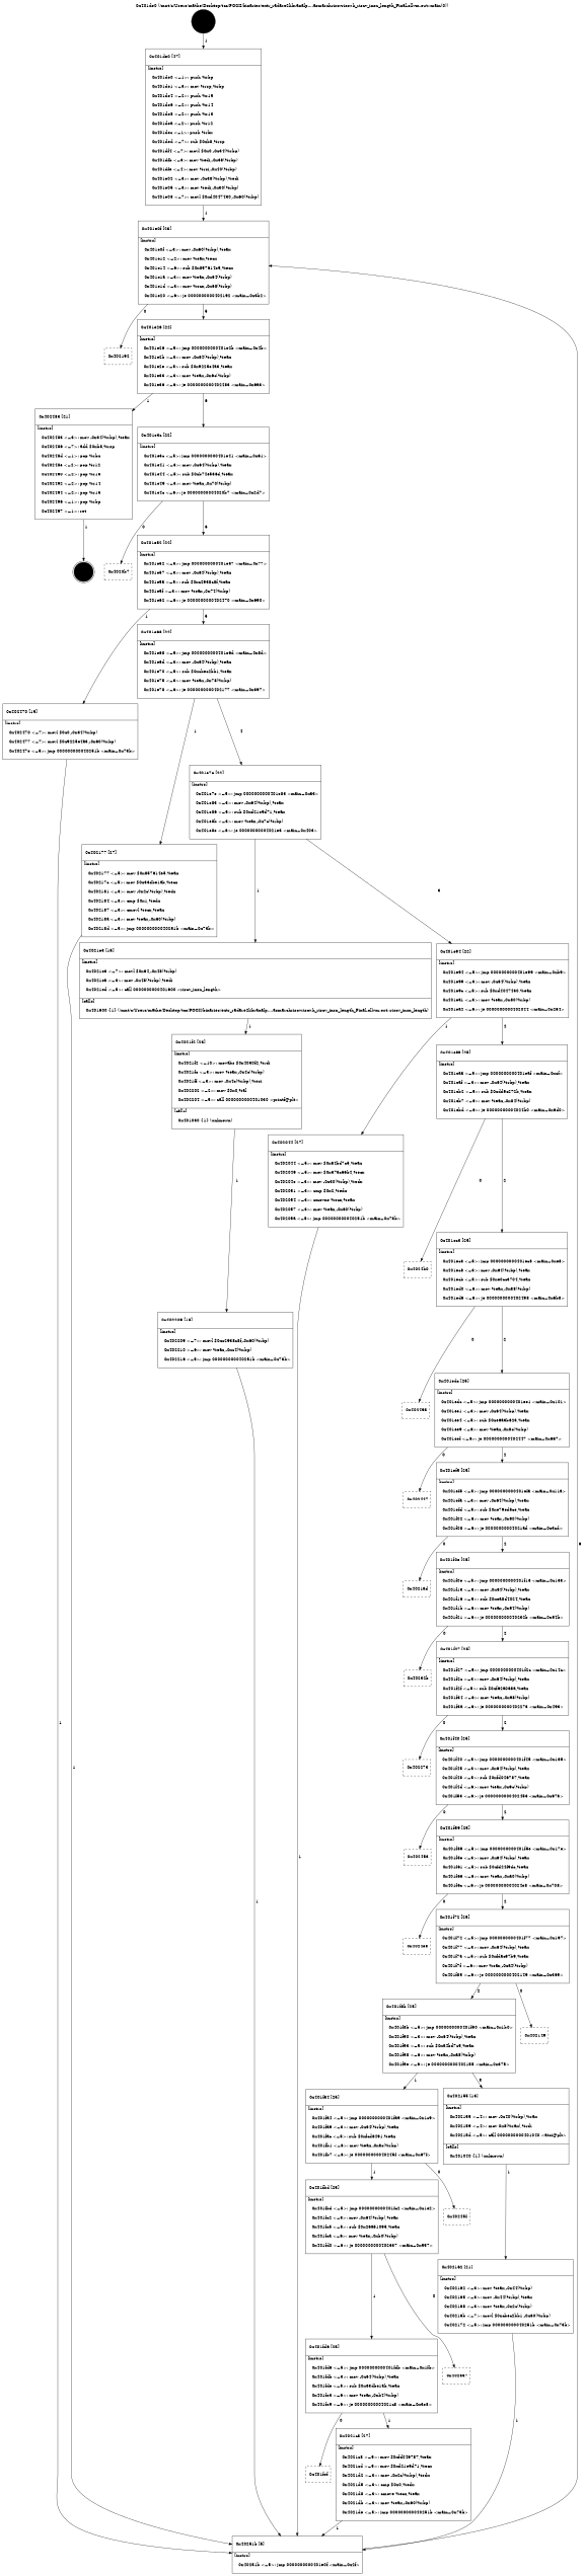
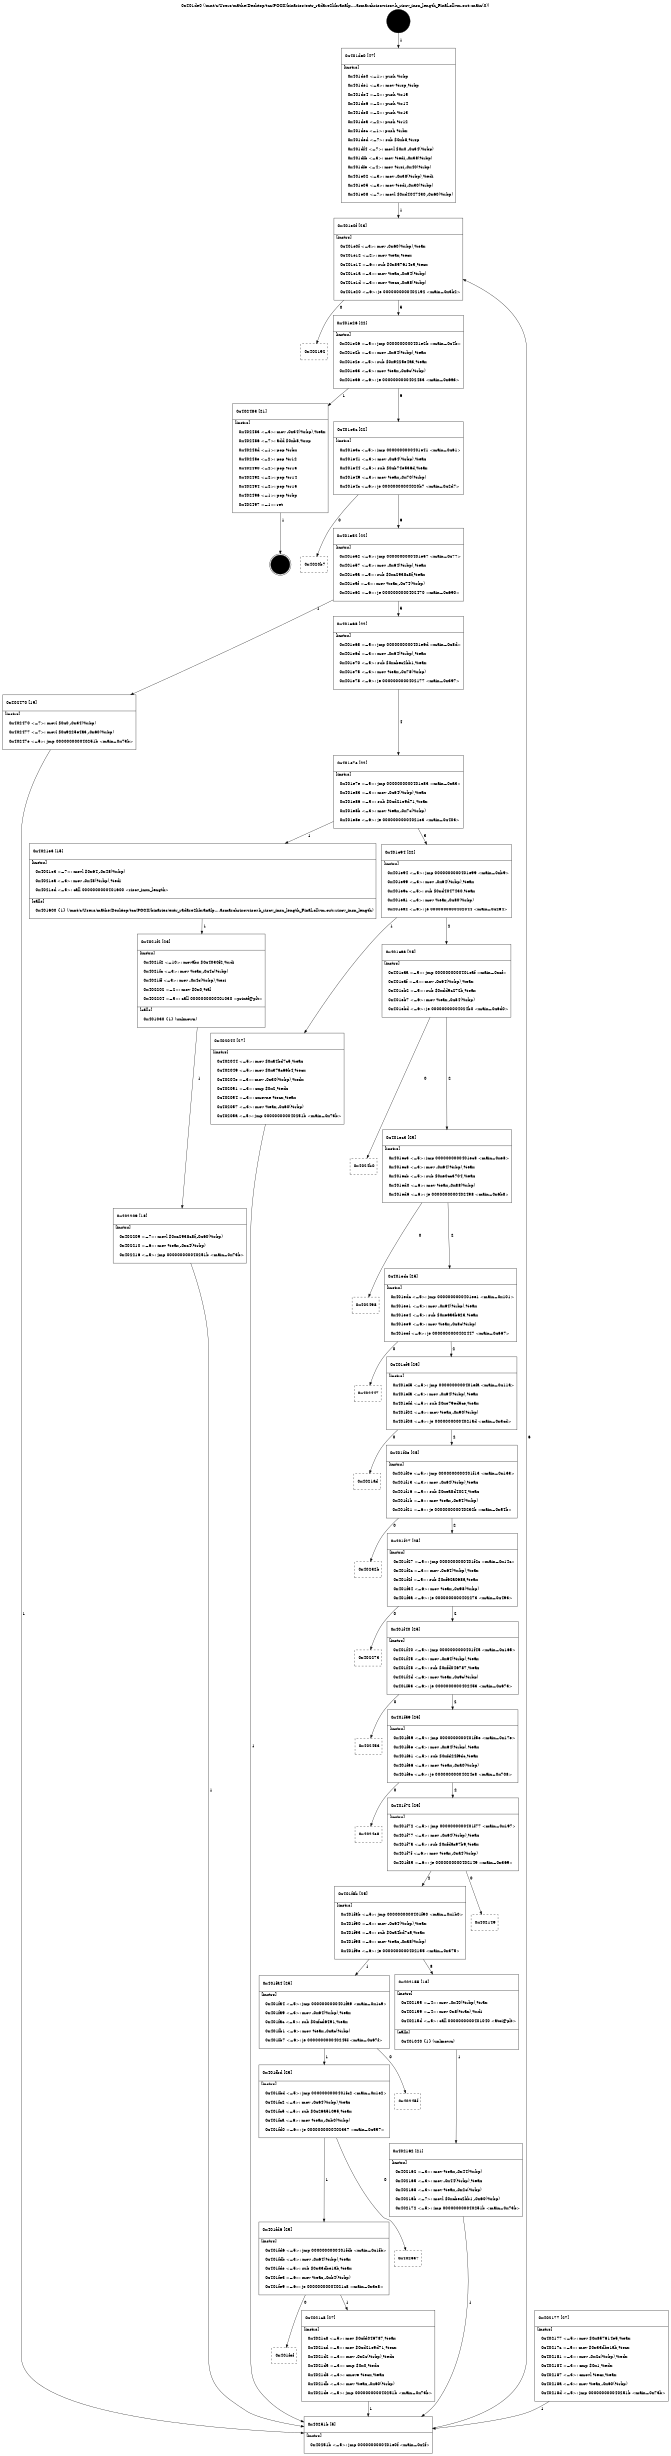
  digraph {
    label="0x401de0 (/mnt/c/Users/mathe/Desktop/tcc/POCII/binaries/extr_radare2libranalp....asmarchriscvriscv.h_riscv_insn_length_Final-ollvm.out::main(0))"
    labelloc=t
    node [shape=record]
    Entry [fillcolor=black height=0.3 shape=circle style=filled width=0.3]
    n2 [label="{\n     0x401de0 [47]\l\n     | [instrs]\l\n     &nbsp;&nbsp;0x401de0 \<+1\>: push %rbp\l\n     &nbsp;&nbsp;0x401de1 \<+3\>: mov %rsp,%rbp\l\n     &nbsp;&nbsp;0x401de4 \<+2\>: push %r15\l\n     &nbsp;&nbsp;0x401de6 \<+2\>: push %r14\l\n     &nbsp;&nbsp;0x401de8 \<+2\>: push %r13\l\n     &nbsp;&nbsp;0x401dea \<+2\>: push %r12\l\n     &nbsp;&nbsp;0x401dec \<+1\>: push %rbx\l\n     &nbsp;&nbsp;0x401ded \<+7\>: sub $0xb8,%rsp\l\n     &nbsp;&nbsp;0x401df4 \<+7\>: movl $0x0,-0x34(%rbp)\l\n     &nbsp;&nbsp;0x401dfb \<+3\>: mov %edi,-0x38(%rbp)\l\n     &nbsp;&nbsp;0x401dfe \<+4\>: mov %rsi,-0x40(%rbp)\l\n     &nbsp;&nbsp;0x401e02 \<+3\>: mov -0x38(%rbp),%edi\l\n     &nbsp;&nbsp;0x401e05 \<+3\>: mov %edi,-0x30(%rbp)\l\n     &nbsp;&nbsp;0x401e08 \<+7\>: movl $0xd4047430,-0x60(%rbp)\l\n  }"]
    n3 [label="{\n     0x401e0f [23]\l\n     | [instrs]\l\n     &nbsp;&nbsp;0x401e0f \<+3\>: mov -0x60(%rbp),%eax\l\n     &nbsp;&nbsp;0x401e12 \<+2\>: mov %eax,%ecx\l\n     &nbsp;&nbsp;0x401e14 \<+6\>: sub $0x857614e5,%ecx\l\n     &nbsp;&nbsp;0x401e1a \<+3\>: mov %eax,-0x64(%rbp)\l\n     &nbsp;&nbsp;0x401e1d \<+3\>: mov %ecx,-0x68(%rbp)\l\n     &nbsp;&nbsp;0x401e20 \<+6\>: je 0000000000402192 \<main+0x3b2\>\l\n  }"]
    n4 [label="{\n     0x402192\l\n  }" style=dashed]
    n5 [label="{\n     0x401e26 [22]\l\n     | [instrs]\l\n     &nbsp;&nbsp;0x401e26 \<+5\>: jmp 0000000000401e2b \<main+0x4b\>\l\n     &nbsp;&nbsp;0x401e2b \<+3\>: mov -0x64(%rbp),%eax\l\n     &nbsp;&nbsp;0x401e2e \<+5\>: sub $0x9225e4a3,%eax\l\n     &nbsp;&nbsp;0x401e33 \<+3\>: mov %eax,-0x6c(%rbp)\l\n     &nbsp;&nbsp;0x401e36 \<+6\>: je 0000000000402483 \<main+0x6a3\>\l\n  }"]
    n6 [label="{\n     0x402483 [21]\l\n     | [instrs]\l\n     &nbsp;&nbsp;0x402483 \<+3\>: mov -0x34(%rbp),%eax\l\n     &nbsp;&nbsp;0x402486 \<+7\>: add $0xb8,%rsp\l\n     &nbsp;&nbsp;0x40248d \<+1\>: pop %rbx\l\n     &nbsp;&nbsp;0x40248e \<+2\>: pop %r12\l\n     &nbsp;&nbsp;0x402490 \<+2\>: pop %r13\l\n     &nbsp;&nbsp;0x402492 \<+2\>: pop %r14\l\n     &nbsp;&nbsp;0x402494 \<+2\>: pop %r15\l\n     &nbsp;&nbsp;0x402496 \<+1\>: pop %rbp\l\n     &nbsp;&nbsp;0x402497 \<+1\>: ret\l\n  }"]
    n7 [label="{\n     0x401e3c [22]\l\n     | [instrs]\l\n     &nbsp;&nbsp;0x401e3c \<+5\>: jmp 0000000000401e41 \<main+0x61\>\l\n     &nbsp;&nbsp;0x401e41 \<+3\>: mov -0x64(%rbp),%eax\l\n     &nbsp;&nbsp;0x401e44 \<+5\>: sub $0xb74e536d,%eax\l\n     &nbsp;&nbsp;0x401e49 \<+3\>: mov %eax,-0x70(%rbp)\l\n     &nbsp;&nbsp;0x401e4c \<+6\>: je 00000000004020b7 \<main+0x2d7\>\l\n  }"]
    Exit [fillcolor=black height=0.3 peripheries=2 shape=circle style=filled width=0.3]
    n9 [label="{\n     0x4020b7\l\n  }" style=dashed]
    n10 [label="{\n     0x401e52 [22]\l\n     | [instrs]\l\n     &nbsp;&nbsp;0x401e52 \<+5\>: jmp 0000000000401e57 \<main+0x77\>\l\n     &nbsp;&nbsp;0x401e57 \<+3\>: mov -0x64(%rbp),%eax\l\n     &nbsp;&nbsp;0x401e5a \<+5\>: sub $0xc2938c8f,%eax\l\n     &nbsp;&nbsp;0x401e5f \<+3\>: mov %eax,-0x74(%rbp)\l\n     &nbsp;&nbsp;0x401e62 \<+6\>: je 0000000000402470 \<main+0x690\>\l\n  }"]
    n11 [label="{\n     0x402470 [19]\l\n     | [instrs]\l\n     &nbsp;&nbsp;0x402470 \<+7\>: movl $0x0,-0x34(%rbp)\l\n     &nbsp;&nbsp;0x402477 \<+7\>: movl $0x9225e4a3,-0x60(%rbp)\l\n     &nbsp;&nbsp;0x40247e \<+5\>: jmp 000000000040251b \<main+0x73b\>\l\n  }"]
    n12 [label="{\n     0x401e68 [22]\l\n     | [instrs]\l\n     &nbsp;&nbsp;0x401e68 \<+5\>: jmp 0000000000401e6d \<main+0x8d\>\l\n     &nbsp;&nbsp;0x401e6d \<+3\>: mov -0x64(%rbp),%eax\l\n     &nbsp;&nbsp;0x401e70 \<+5\>: sub $0xcbec2bb1,%eax\l\n     &nbsp;&nbsp;0x401e75 \<+3\>: mov %eax,-0x78(%rbp)\l\n     &nbsp;&nbsp;0x401e78 \<+6\>: je 0000000000402177 \<main+0x397\>\l\n  }"]
    n13 [label="{\n     0x402209 [18]\l\n     | [instrs]\l\n     &nbsp;&nbsp;0x402209 \<+7\>: movl $0xc2938c8f,-0x60(%rbp)\l\n     &nbsp;&nbsp;0x402210 \<+6\>: mov %eax,-0xc4(%rbp)\l\n     &nbsp;&nbsp;0x402216 \<+5\>: jmp 000000000040251b \<main+0x73b\>\l\n  }"]
    n14 [label="{\n     0x40251b [5]\l\n     | [instrs]\l\n     &nbsp;&nbsp;0x40251b \<+5\>: jmp 0000000000401e0f \<main+0x2f\>\l\n  }"]
    n15 [label="{\n     0x402177 [27]\l\n     | [instrs]\l\n     &nbsp;&nbsp;0x402177 \<+5\>: mov $0x857614e5,%eax\l\n     &nbsp;&nbsp;0x40217c \<+5\>: mov $0x33dbe1ab,%ecx\l\n     &nbsp;&nbsp;0x402181 \<+3\>: mov -0x2c(%rbp),%edx\l\n     &nbsp;&nbsp;0x402184 \<+3\>: cmp $0x1,%edx\l\n     &nbsp;&nbsp;0x402187 \<+3\>: cmovl %ecx,%eax\l\n     &nbsp;&nbsp;0x40218a \<+3\>: mov %eax,-0x60(%rbp)\l\n     &nbsp;&nbsp;0x40218d \<+5\>: jmp 000000000040251b \<main+0x73b\>\l\n  }"]
    n16 [label="{\n     0x401e7e [22]\l\n     | [instrs]\l\n     &nbsp;&nbsp;0x401e7e \<+5\>: jmp 0000000000401e83 \<main+0xa3\>\l\n     &nbsp;&nbsp;0x401e83 \<+3\>: mov -0x64(%rbp),%eax\l\n     &nbsp;&nbsp;0x401e86 \<+5\>: sub $0xd21e9d71,%eax\l\n     &nbsp;&nbsp;0x401e8b \<+3\>: mov %eax,-0x7c(%rbp)\l\n     &nbsp;&nbsp;0x401e8e \<+6\>: je 00000000004021e3 \<main+0x403\>\l\n  }"]
    n17 [label="{\n     0x4021f2 [23]\l\n     | [instrs]\l\n     &nbsp;&nbsp;0x4021f2 \<+10\>: movabs $0x4030f2,%rdi\l\n     &nbsp;&nbsp;0x4021fc \<+3\>: mov %eax,-0x4c(%rbp)\l\n     &nbsp;&nbsp;0x4021ff \<+3\>: mov -0x4c(%rbp),%esi\l\n     &nbsp;&nbsp;0x402202 \<+2\>: mov $0x0,%al\l\n     &nbsp;&nbsp;0x402204 \<+5\>: call 0000000000401030 \<printf@plt\>\l\n     | [calls]\l\n     &nbsp;&nbsp;0x401030 \{1\} (unknown)\l\n  }"]
    n18 [label="{\n     0x4021e3 [15]\l\n     | [instrs]\l\n     &nbsp;&nbsp;0x4021e3 \<+7\>: movl $0x64,-0x48(%rbp)\l\n     &nbsp;&nbsp;0x4021ea \<+3\>: mov -0x48(%rbp),%edi\l\n     &nbsp;&nbsp;0x4021ed \<+5\>: call 0000000000401600 \<riscv_insn_length\>\l\n     | [calls]\l\n     &nbsp;&nbsp;0x401600 \{1\} (/mnt/c/Users/mathe/Desktop/tcc/POCII/binaries/extr_radare2libranalp....asmarchriscvriscv.h_riscv_insn_length_Final-ollvm.out::riscv_insn_length)\l\n  }"]
    n19 [label="{\n     0x401e94 [22]\l\n     | [instrs]\l\n     &nbsp;&nbsp;0x401e94 \<+5\>: jmp 0000000000401e99 \<main+0xb9\>\l\n     &nbsp;&nbsp;0x401e99 \<+3\>: mov -0x64(%rbp),%eax\l\n     &nbsp;&nbsp;0x401e9c \<+5\>: sub $0xd4047430,%eax\l\n     &nbsp;&nbsp;0x401ea1 \<+3\>: mov %eax,-0x80(%rbp)\l\n     &nbsp;&nbsp;0x401ea4 \<+6\>: je 0000000000402044 \<main+0x264\>\l\n  }"]
    n20 [label="{\n     0x401fef\l\n  }" style=dashed]
    n21 [label="{\n     0x402044 [27]\l\n     | [instrs]\l\n     &nbsp;&nbsp;0x402044 \<+5\>: mov $0xa4bd7c5,%eax\l\n     &nbsp;&nbsp;0x402049 \<+5\>: mov $0x37ac66b4,%ecx\l\n     &nbsp;&nbsp;0x40204e \<+3\>: mov -0x30(%rbp),%edx\l\n     &nbsp;&nbsp;0x402051 \<+3\>: cmp $0x2,%edx\l\n     &nbsp;&nbsp;0x402054 \<+3\>: cmovne %ecx,%eax\l\n     &nbsp;&nbsp;0x402057 \<+3\>: mov %eax,-0x60(%rbp)\l\n     &nbsp;&nbsp;0x40205a \<+5\>: jmp 000000000040251b \<main+0x73b\>\l\n  }"]
    n22 [label="{\n     0x401eaa [25]\l\n     | [instrs]\l\n     &nbsp;&nbsp;0x401eaa \<+5\>: jmp 0000000000401eaf \<main+0xcf\>\l\n     &nbsp;&nbsp;0x401eaf \<+3\>: mov -0x64(%rbp),%eax\l\n     &nbsp;&nbsp;0x401eb2 \<+5\>: sub $0xdd9c272b,%eax\l\n     &nbsp;&nbsp;0x401eb7 \<+6\>: mov %eax,-0x84(%rbp)\l\n     &nbsp;&nbsp;0x401ebd \<+6\>: je 00000000004024b0 \<main+0x6d0\>\l\n  }"]
    n23 [label="{\n     0x4021c8 [27]\l\n     | [instrs]\l\n     &nbsp;&nbsp;0x4021c8 \<+5\>: mov $0xfd046787,%eax\l\n     &nbsp;&nbsp;0x4021cd \<+5\>: mov $0xd21e9d71,%ecx\l\n     &nbsp;&nbsp;0x4021d2 \<+3\>: mov -0x2c(%rbp),%edx\l\n     &nbsp;&nbsp;0x4021d5 \<+3\>: cmp $0x0,%edx\l\n     &nbsp;&nbsp;0x4021d8 \<+3\>: cmove %ecx,%eax\l\n     &nbsp;&nbsp;0x4021db \<+3\>: mov %eax,-0x60(%rbp)\l\n     &nbsp;&nbsp;0x4021de \<+5\>: jmp 000000000040251b \<main+0x73b\>\l\n  }"]
    n24 [label="{\n     0x4024b0\l\n  }" style=dashed]
    n25 [label="{\n     0x401ec3 [25]\l\n     | [instrs]\l\n     &nbsp;&nbsp;0x401ec3 \<+5\>: jmp 0000000000401ec8 \<main+0xe8\>\l\n     &nbsp;&nbsp;0x401ec8 \<+3\>: mov -0x64(%rbp),%eax\l\n     &nbsp;&nbsp;0x401ecb \<+5\>: sub $0xe0cc3704,%eax\l\n     &nbsp;&nbsp;0x401ed0 \<+6\>: mov %eax,-0x88(%rbp)\l\n     &nbsp;&nbsp;0x401ed6 \<+6\>: je 0000000000402498 \<main+0x6b8\>\l\n  }"]
    n26 [label="{\n     0x401fd6 [25]\l\n     | [instrs]\l\n     &nbsp;&nbsp;0x401fd6 \<+5\>: jmp 0000000000401fdb \<main+0x1fb\>\l\n     &nbsp;&nbsp;0x401fdb \<+3\>: mov -0x64(%rbp),%eax\l\n     &nbsp;&nbsp;0x401fde \<+5\>: sub $0x33dbe1ab,%eax\l\n     &nbsp;&nbsp;0x401fe3 \<+6\>: mov %eax,-0xb4(%rbp)\l\n     &nbsp;&nbsp;0x401fe9 \<+6\>: je 00000000004021c8 \<main+0x3e8\>\l\n  }"]
    n27 [label="{\n     0x402498\l\n  }" style=dashed]
    n28 [label="{\n     0x401edc [25]\l\n     | [instrs]\l\n     &nbsp;&nbsp;0x401edc \<+5\>: jmp 0000000000401ee1 \<main+0x101\>\l\n     &nbsp;&nbsp;0x401ee1 \<+3\>: mov -0x64(%rbp),%eax\l\n     &nbsp;&nbsp;0x401ee4 \<+5\>: sub $0xe6a3b623,%eax\l\n     &nbsp;&nbsp;0x401ee9 \<+6\>: mov %eax,-0x8c(%rbp)\l\n     &nbsp;&nbsp;0x401eef \<+6\>: je 0000000000402447 \<main+0x667\>\l\n  }"]
    n29 [label="{\n     0x402337\l\n  }" style=dashed]
    n30 [label="{\n     0x402447\l\n  }" style=dashed]
    n31 [label="{\n     0x401ef5 [25]\l\n     | [instrs]\l\n     &nbsp;&nbsp;0x401ef5 \<+5\>: jmp 0000000000401efa \<main+0x11a\>\l\n     &nbsp;&nbsp;0x401efa \<+3\>: mov -0x64(%rbp),%eax\l\n     &nbsp;&nbsp;0x401efd \<+5\>: sub $0xe79ed5ce,%eax\l\n     &nbsp;&nbsp;0x401f02 \<+6\>: mov %eax,-0x90(%rbp)\l\n     &nbsp;&nbsp;0x401f08 \<+6\>: je 00000000004021ad \<main+0x3cd\>\l\n  }"]
    n32 [label="{\n     0x401fbd [25]\l\n     | [instrs]\l\n     &nbsp;&nbsp;0x401fbd \<+5\>: jmp 0000000000401fc2 \<main+0x1e2\>\l\n     &nbsp;&nbsp;0x401fc2 \<+3\>: mov -0x64(%rbp),%eax\l\n     &nbsp;&nbsp;0x401fc5 \<+5\>: sub $0x26a51095,%eax\l\n     &nbsp;&nbsp;0x401fca \<+6\>: mov %eax,-0xb0(%rbp)\l\n     &nbsp;&nbsp;0x401fd0 \<+6\>: je 0000000000402337 \<main+0x557\>\l\n  }"]
    n33 [label="{\n     0x4021ad\l\n  }" style=dashed]
    n34 [label="{\n     0x401f0e [25]\l\n     | [instrs]\l\n     &nbsp;&nbsp;0x401f0e \<+5\>: jmp 0000000000401f13 \<main+0x133\>\l\n     &nbsp;&nbsp;0x401f13 \<+3\>: mov -0x64(%rbp),%eax\l\n     &nbsp;&nbsp;0x401f16 \<+5\>: sub $0xea8d4024,%eax\l\n     &nbsp;&nbsp;0x401f1b \<+6\>: mov %eax,-0x94(%rbp)\l\n     &nbsp;&nbsp;0x401f21 \<+6\>: je 000000000040232b \<main+0x54b\>\l\n  }"]
    n35 [label="{\n     0x40245f\l\n  }" style=dashed]
    n36 [label="{\n     0x40232b\l\n  }" style=dashed]
    n37 [label="{\n     0x401f27 [25]\l\n     | [instrs]\l\n     &nbsp;&nbsp;0x401f27 \<+5\>: jmp 0000000000401f2c \<main+0x14c\>\l\n     &nbsp;&nbsp;0x401f2c \<+3\>: mov -0x64(%rbp),%eax\l\n     &nbsp;&nbsp;0x401f2f \<+5\>: sub $0xf62a068a,%eax\l\n     &nbsp;&nbsp;0x401f34 \<+6\>: mov %eax,-0x98(%rbp)\l\n     &nbsp;&nbsp;0x401f3a \<+6\>: je 0000000000402273 \<main+0x493\>\l\n  }"]
    n38 [label="{\n     0x402162 [21]\l\n     | [instrs]\l\n     &nbsp;&nbsp;0x402162 \<+3\>: mov %eax,-0x44(%rbp)\l\n     &nbsp;&nbsp;0x402165 \<+3\>: mov -0x44(%rbp),%eax\l\n     &nbsp;&nbsp;0x402168 \<+3\>: mov %eax,-0x2c(%rbp)\l\n     &nbsp;&nbsp;0x40216b \<+7\>: movl $0xcbec2bb1,-0x60(%rbp)\l\n     &nbsp;&nbsp;0x402172 \<+5\>: jmp 000000000040251b \<main+0x73b\>\l\n  }"]
    n39 [label="{\n     0x402273\l\n  }" style=dashed]
    n40 [label="{\n     0x401f40 [25]\l\n     | [instrs]\l\n     &nbsp;&nbsp;0x401f40 \<+5\>: jmp 0000000000401f45 \<main+0x165\>\l\n     &nbsp;&nbsp;0x401f45 \<+3\>: mov -0x64(%rbp),%eax\l\n     &nbsp;&nbsp;0x401f48 \<+5\>: sub $0xfd046787,%eax\l\n     &nbsp;&nbsp;0x401f4d \<+6\>: mov %eax,-0x9c(%rbp)\l\n     &nbsp;&nbsp;0x401f53 \<+6\>: je 0000000000402453 \<main+0x673\>\l\n  }"]
    n41 [label="{\n     0x401fa4 [25]\l\n     | [instrs]\l\n     &nbsp;&nbsp;0x401fa4 \<+5\>: jmp 0000000000401fa9 \<main+0x1c9\>\l\n     &nbsp;&nbsp;0x401fa9 \<+3\>: mov -0x64(%rbp),%eax\l\n     &nbsp;&nbsp;0x401fac \<+5\>: sub $0xfcd6491,%eax\l\n     &nbsp;&nbsp;0x401fb1 \<+6\>: mov %eax,-0xac(%rbp)\l\n     &nbsp;&nbsp;0x401fb7 \<+6\>: je 000000000040245f \<main+0x67f\>\l\n  }"]
    n42 [label="{\n     0x402453\l\n  }" style=dashed]
    n43 [label="{\n     0x401f59 [25]\l\n     | [instrs]\l\n     &nbsp;&nbsp;0x401f59 \<+5\>: jmp 0000000000401f5e \<main+0x17e\>\l\n     &nbsp;&nbsp;0x401f5e \<+3\>: mov -0x64(%rbp),%eax\l\n     &nbsp;&nbsp;0x401f61 \<+5\>: sub $0xfd24f9dc,%eax\l\n     &nbsp;&nbsp;0x401f66 \<+6\>: mov %eax,-0xa0(%rbp)\l\n     &nbsp;&nbsp;0x401f6c \<+6\>: je 00000000004024e8 \<main+0x708\>\l\n  }"]
    n44 [label="{\n     0x402155 [13]\l\n     | [instrs]\l\n     &nbsp;&nbsp;0x402155 \<+4\>: mov -0x40(%rbp),%rax\l\n     &nbsp;&nbsp;0x402159 \<+4\>: mov 0x8(%rax),%rdi\l\n     &nbsp;&nbsp;0x40215d \<+5\>: call 0000000000401040 \<atoi@plt\>\l\n     | [calls]\l\n     &nbsp;&nbsp;0x401040 \{1\} (unknown)\l\n  }"]
    n45 [label="{\n     0x4024e8\l\n  }" style=dashed]
    n46 [label="{\n     0x401f72 [25]\l\n     | [instrs]\l\n     &nbsp;&nbsp;0x401f72 \<+5\>: jmp 0000000000401f77 \<main+0x197\>\l\n     &nbsp;&nbsp;0x401f77 \<+3\>: mov -0x64(%rbp),%eax\l\n     &nbsp;&nbsp;0x401f7a \<+5\>: sub $0xfdac97b9,%eax\l\n     &nbsp;&nbsp;0x401f7f \<+6\>: mov %eax,-0xa4(%rbp)\l\n     &nbsp;&nbsp;0x401f85 \<+6\>: je 0000000000402149 \<main+0x369\>\l\n  }"]
    n47 [label="{\n     0x401f8b [25]\l\n     | [instrs]\l\n     &nbsp;&nbsp;0x401f8b \<+5\>: jmp 0000000000401f90 \<main+0x1b0\>\l\n     &nbsp;&nbsp;0x401f90 \<+3\>: mov -0x64(%rbp),%eax\l\n     &nbsp;&nbsp;0x401f93 \<+5\>: sub $0xa4bd7c5,%eax\l\n     &nbsp;&nbsp;0x401f98 \<+6\>: mov %eax,-0xa8(%rbp)\l\n     &nbsp;&nbsp;0x401f9e \<+6\>: je 0000000000402155 \<main+0x375\>\l\n  }"]
    n48 [label="{\n     0x402149\l\n  }" style=dashed]
    Entry -> n2 [label=" 1"]
    n2 -> n3 [label=" 1"]
    n3 -> n4 [label=" 0"]
    n3 -> n5 [label=" 5"]
    n5 -> n6 [label=" 1"]
    n5 -> n7 [label=" 6"]
    n6 -> Exit [label=" 1"]
    n7 -> n9 [label=" 0"]
    n7 -> n10 [label=" 6"]
    n10 -> n11 [label=" 1"]
    n10 -> n12 [label=" 5"]
    n11 -> n14 [label=" 1"]
-   n12 -> n15 [label=" 1"]
    n12 -> n16 [label=" 4"]
    n13 -> n14 [label=" 1"]
    n14 -> n3 [label=" 6"]
    n15 -> n14 [label=" 1"]
    n16 -> n18 [label=" 1"]
    n16 -> n19 [label=" 3"]
    n17 -> n13 [label=" 1"]
    n18 -> n17 [label=" 1"]
    n19 -> n21 [label=" 1"]
    n19 -> n22 [label=" 2"]
    n21 -> n14 [label=" 1"]
    n22 -> n24 [label=" 0"]
    n22 -> n25 [label=" 2"]
    n23 -> n14 [label=" 1"]
    n25 -> n27 [label=" 0"]
    n25 -> n28 [label=" 2"]
    n26 -> n20 [label=" 0"]
    n26 -> n23 [label=" 1"]
    n28 -> n30 [label=" 0"]
    n28 -> n31 [label=" 2"]
    n31 -> n33 [label=" 0"]
    n31 -> n34 [label=" 2"]
    n32 -> n26 [label=" 1"]
    n32 -> n29 [label=" 0"]
    n34 -> n36 [label=" 0"]
    n34 -> n37 [label=" 2"]
    n37 -> n39 [label=" 0"]
    n37 -> n40 [label=" 2"]
    n38 -> n14 [label=" 1"]
    n40 -> n42 [label=" 0"]
    n40 -> n43 [label=" 2"]
    n41 -> n32 [label=" 1"]
    n41 -> n35 [label=" 0"]
    n43 -> n45 [label=" 0"]
    n43 -> n46 [label=" 2"]
    n44 -> n38 [label=" 1"]
    n46 -> n47 [label=" 2"]
    n46 -> n48 [label=" 0"]
    n47 -> n41 [label=" 1"]
    n47 -> n44 [label=" 8"]
  }
